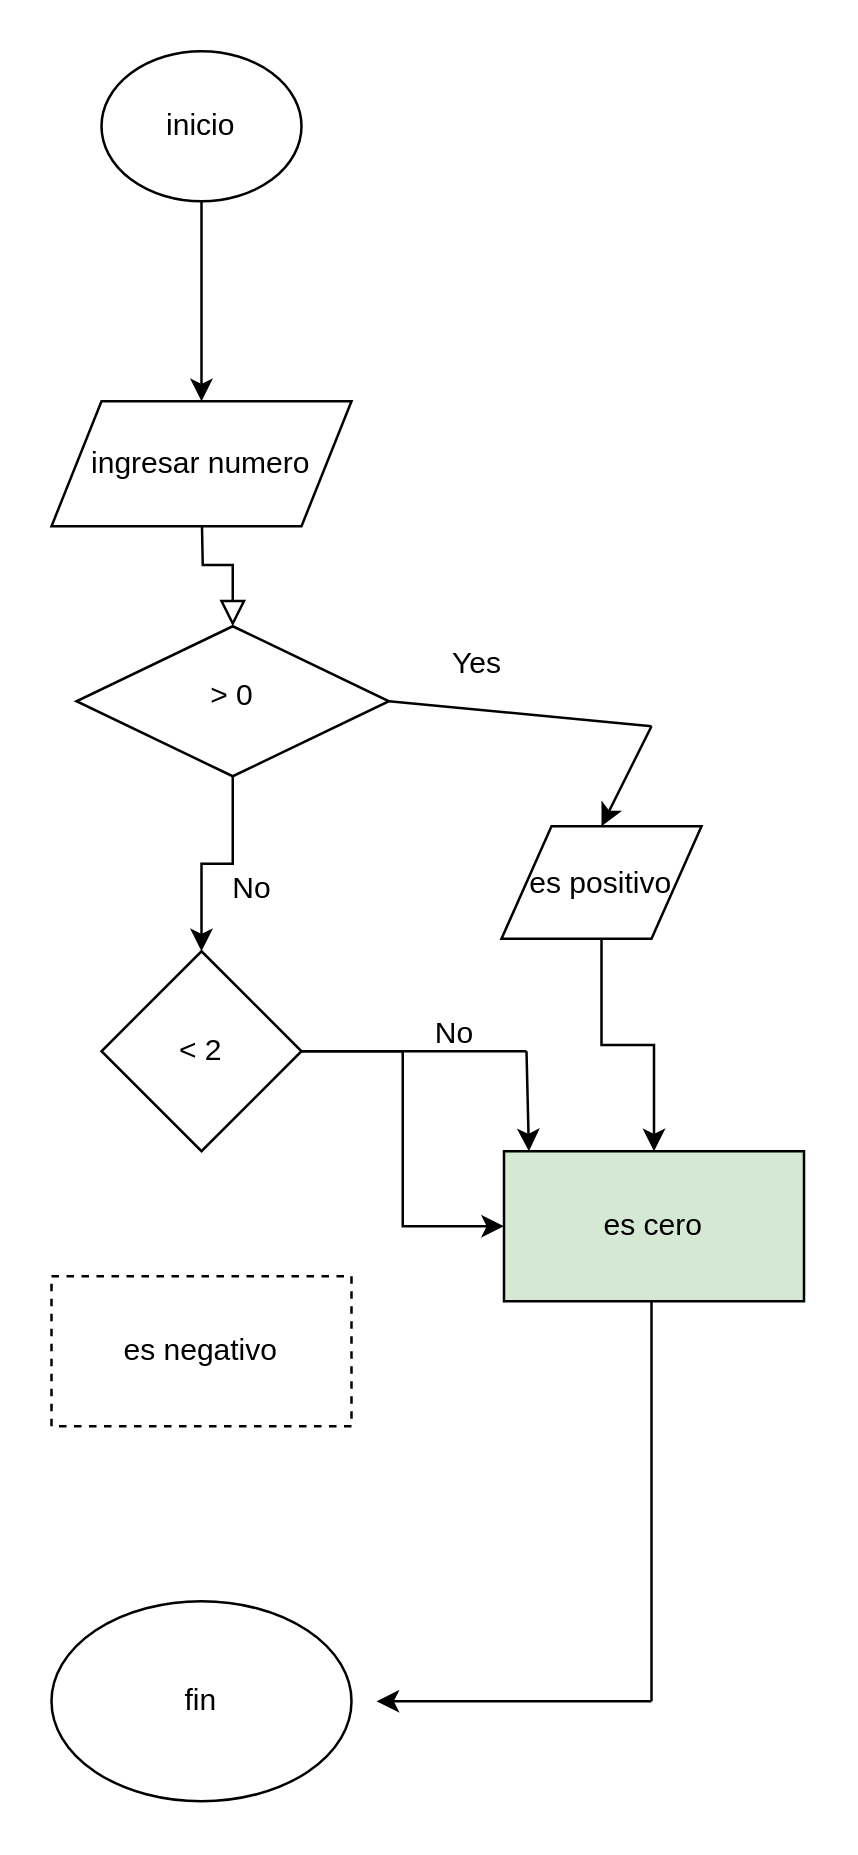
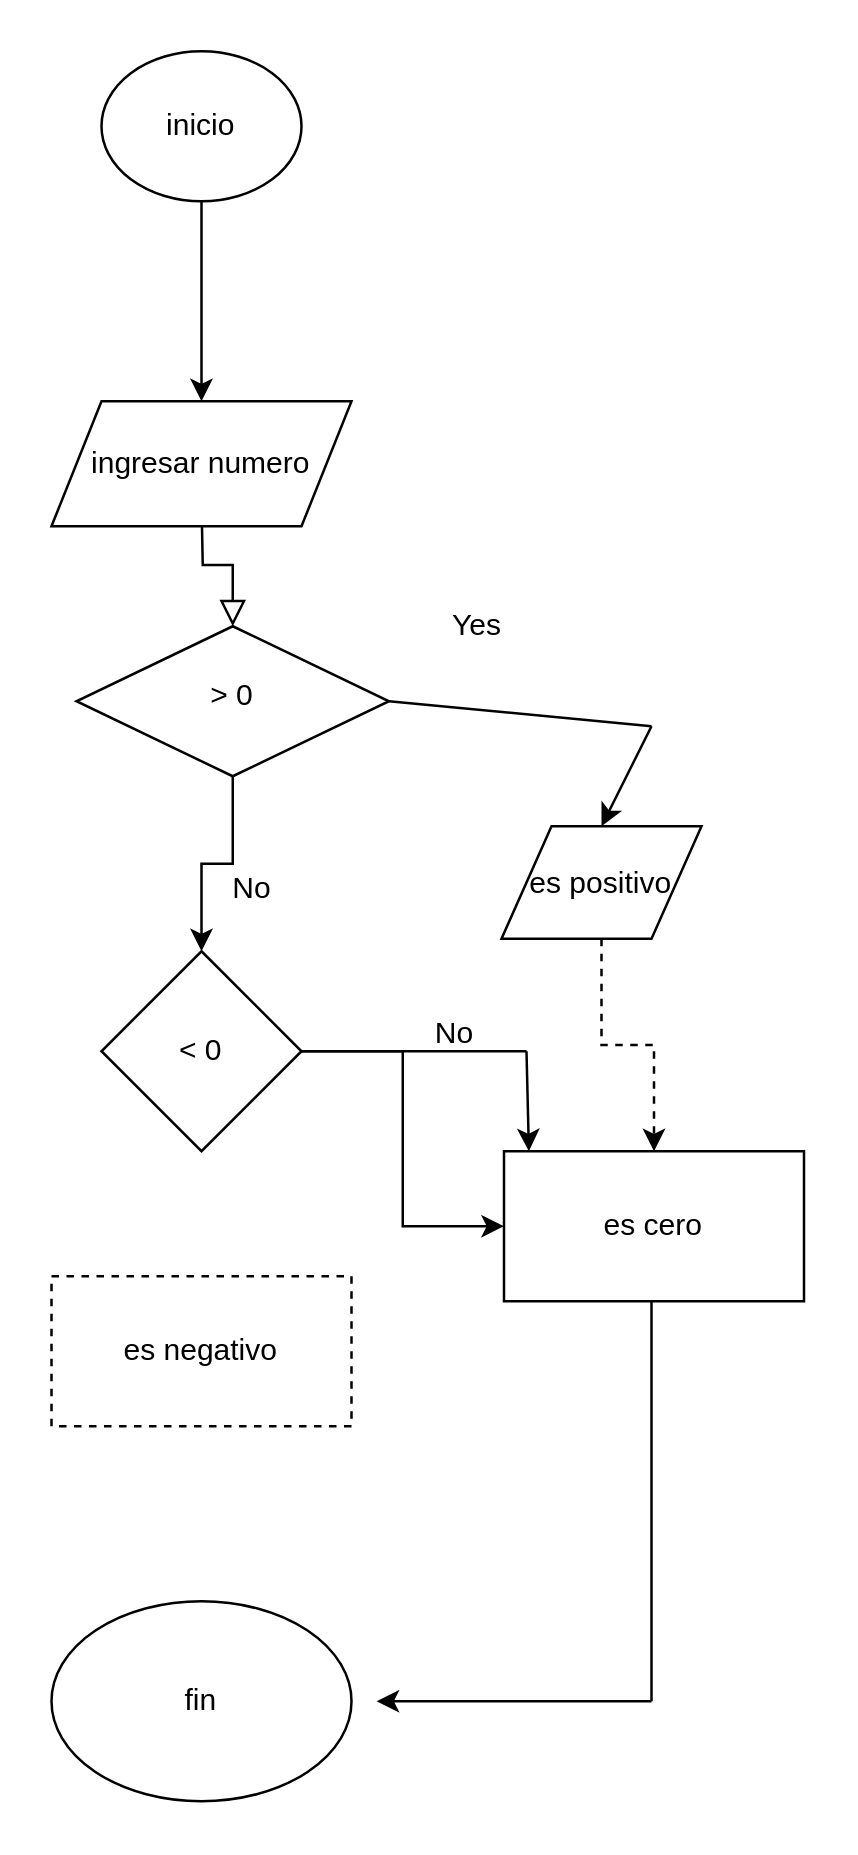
  <mxCell id="0" />
  <mxCell id="1" parent="0" />
  <mxCell id="2" value="" style="rounded=0;html=1;jettySize=auto;orthogonalLoop=1;fontSize=11;endArrow=block;endFill=0;endSize=8;strokeWidth=1;shadow=0;labelBackgroundColor=none;edgeStyle=orthogonalEdgeStyle;" parent="1" target="4" edge="1"><mxGeometry relative="1" as="geometry"><mxPoint x="80" y="200" as="sourcePoint" /></mxGeometry></mxCell>
  <mxCell id="3" value="" style="edgeStyle=orthogonalEdgeStyle;rounded=0;orthogonalLoop=1;jettySize=auto;html=1;" edge="1" parent="1" source="4" target="12"><mxGeometry relative="1" as="geometry" /></mxCell>
  <mxCell id="4" value="&amp;gt; 0" style="rhombus;whiteSpace=wrap;html=1;shadow=0;fontFamily=Helvetica;fontSize=12;align=center;strokeWidth=1;spacing=6;spacingTop=-4;" parent="1" vertex="1"><mxGeometry x="30" y="250" width="125" height="60" as="geometry" /></mxCell>
  <mxCell id="5" value="" style="edgeStyle=orthogonalEdgeStyle;rounded=0;orthogonalLoop=1;jettySize=auto;html=1;" edge="1" parent="1" source="6"><mxGeometry relative="1" as="geometry"><mxPoint x="80" y="160" as="targetPoint" /></mxGeometry></mxCell>
  <mxCell id="6" value="inicio" style="ellipse;whiteSpace=wrap;html=1;" vertex="1" parent="1"><mxGeometry x="40" y="20" width="80" height="60" as="geometry" /></mxCell>
  <mxCell id="7" value="ingresar numero" style="shape=parallelogram;perimeter=parallelogramPerimeter;whiteSpace=wrap;html=1;fixedSize=1;" vertex="1" parent="1"><mxGeometry x="20" y="160" width="120" height="50" as="geometry" /></mxCell>
- <mxCell id="8" value="es cero" style="rounded=0;whiteSpace=wrap;html=1;fillColor=#d5e8d4;" vertex="1" parent="1"><mxGeometry x="201" y="460" width="120" height="60" as="geometry" /></mxCell>
- <mxCell id="9" value="Yes" style="text;html=1;align=center;verticalAlign=middle;resizable=0;points=[];autosize=1;strokeColor=none;fillColor=none;" vertex="1" parent="1"><mxGeometry x="170" y="250" width="40" height="30" as="geometry" /></mxCell>
+ <mxCell id="8" value="es cero" style="rounded=0;whiteSpace=wrap;html=1;" vertex="1" parent="1"><mxGeometry x="201" y="460" width="120" height="60" as="geometry" /></mxCell>
+ <mxCell id="9" value="Yes" style="text;html=1;align=center;verticalAlign=middle;resizable=0;points=[];autosize=1;strokeColor=none;fillColor=none;" vertex="1" parent="1"><mxGeometry x="170" y="235" width="40" height="30" as="geometry" /></mxCell>
  <mxCell id="10" value="" style="endArrow=none;html=1;rounded=0;exitX=1;exitY=0.5;exitDx=0;exitDy=0;" edge="1" parent="1" source="4"><mxGeometry width="50" height="50" relative="1" as="geometry"><mxPoint x="160" y="330" as="sourcePoint" /><mxPoint x="260" y="290" as="targetPoint" /></mxGeometry></mxCell>
  <mxCell id="11" value="" style="edgeStyle=orthogonalEdgeStyle;rounded=0;orthogonalLoop=1;jettySize=auto;html=1;" edge="1" parent="1" source="12" target="8"><mxGeometry relative="1" as="geometry" /></mxCell>
- <mxCell id="12" value="&amp;lt; 2" style="rhombus;whiteSpace=wrap;html=1;" vertex="1" parent="1"><mxGeometry x="40" y="380" width="80" height="80" as="geometry" /></mxCell>
+ <mxCell id="12" value="&amp;lt; 0" style="rhombus;whiteSpace=wrap;html=1;" vertex="1" parent="1"><mxGeometry x="40" y="380" width="80" height="80" as="geometry" /></mxCell>
  <mxCell id="13" value="No" style="text;html=1;align=center;verticalAlign=middle;resizable=0;points=[];autosize=1;strokeColor=none;fillColor=none;" vertex="1" parent="1"><mxGeometry x="80" y="340" width="40" height="30" as="geometry" /></mxCell>
  <mxCell id="14" value="" style="endArrow=none;html=1;rounded=0;" edge="1" parent="1"><mxGeometry width="50" height="50" relative="1" as="geometry"><mxPoint x="120" y="420" as="sourcePoint" /><mxPoint x="210" y="420" as="targetPoint" /></mxGeometry></mxCell>
  <mxCell id="15" value="" style="endArrow=classic;html=1;rounded=0;entryX=0.083;entryY=0;entryDx=0;entryDy=0;entryPerimeter=0;" edge="1" parent="1" target="8"><mxGeometry width="50" height="50" relative="1" as="geometry"><mxPoint x="210" y="420" as="sourcePoint" /><mxPoint x="260" y="370" as="targetPoint" /></mxGeometry></mxCell>
  <mxCell id="16" value="No" style="text;html=1;align=center;verticalAlign=middle;resizable=0;points=[];autosize=1;strokeColor=none;fillColor=none;" vertex="1" parent="1"><mxGeometry x="161" y="398" width="40" height="30" as="geometry" /></mxCell>
  <mxCell id="17" value="es negativo" style="rounded=0;whiteSpace=wrap;html=1;dashed=1;" vertex="1" parent="1"><mxGeometry x="20" y="510" width="120" height="60" as="geometry" /></mxCell>
  <mxCell id="18" value="fin" style="ellipse;whiteSpace=wrap;html=1;" vertex="1" parent="1"><mxGeometry x="20" y="640" width="120" height="80" as="geometry" /></mxCell>
  <mxCell id="19" value="" style="endArrow=none;html=1;rounded=0;" edge="1" parent="1"><mxGeometry width="50" height="50" relative="1" as="geometry"><mxPoint x="260" y="680" as="sourcePoint" /><mxPoint x="260" y="520" as="targetPoint" /></mxGeometry></mxCell>
  <mxCell id="20" value="" style="endArrow=classic;html=1;rounded=0;" edge="1" parent="1"><mxGeometry width="50" height="50" relative="1" as="geometry"><mxPoint x="260" y="680" as="sourcePoint" /><mxPoint x="150" y="680" as="targetPoint" /></mxGeometry></mxCell>
- <mxCell id="21" value="" style="edgeStyle=orthogonalEdgeStyle;rounded=0;orthogonalLoop=1;jettySize=auto;html=1;" edge="1" parent="1" source="22" target="8"><mxGeometry relative="1" as="geometry" /></mxCell>
+ <mxCell id="21" value="" style="edgeStyle=orthogonalEdgeStyle;rounded=0;orthogonalLoop=1;jettySize=auto;html=1;dashed=1;" edge="1" parent="1" source="22" target="8"><mxGeometry relative="1" as="geometry" /></mxCell>
  <mxCell id="22" value="es positivo" style="shape=parallelogram;perimeter=parallelogramPerimeter;whiteSpace=wrap;html=1;fixedSize=1;" vertex="1" parent="1"><mxGeometry x="200" y="330" width="80" height="45" as="geometry" /></mxCell>
  <mxCell id="23" value="" style="endArrow=classic;html=1;rounded=0;entryX=0.5;entryY=0;entryDx=0;entryDy=0;" edge="1" parent="1" target="22"><mxGeometry width="50" height="50" relative="1" as="geometry"><mxPoint x="260" y="290" as="sourcePoint" /><mxPoint x="360" y="210" as="targetPoint" /></mxGeometry></mxCell>
